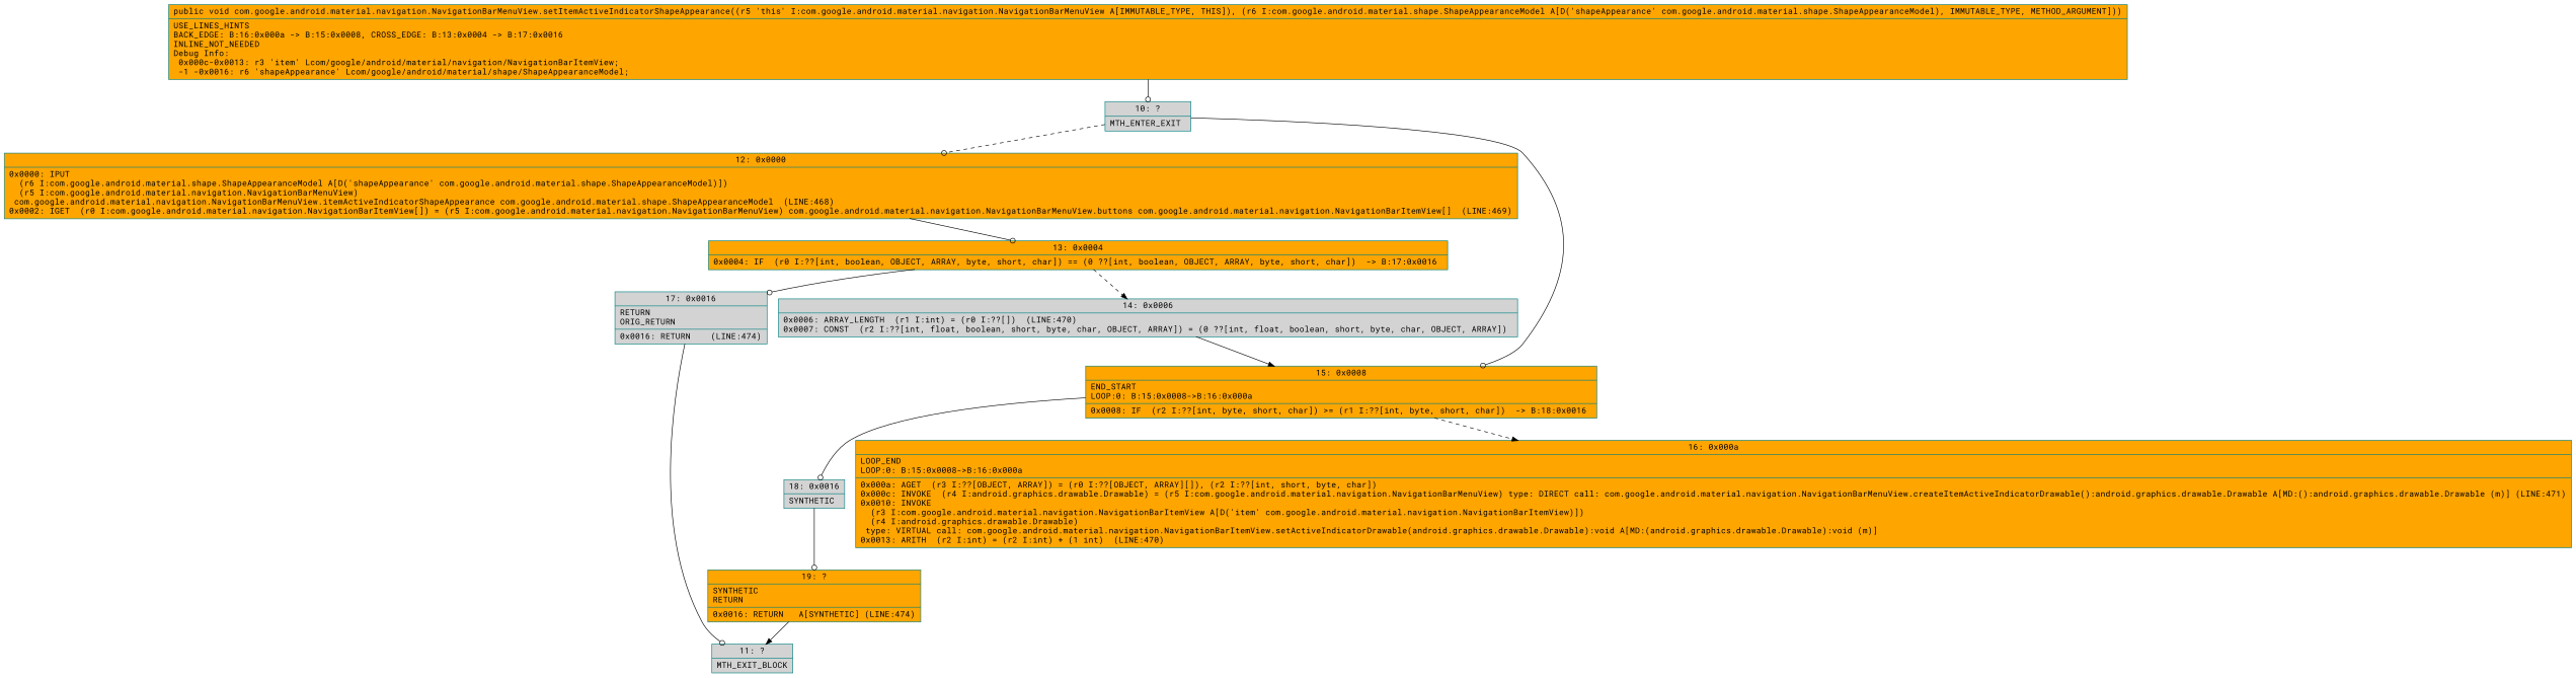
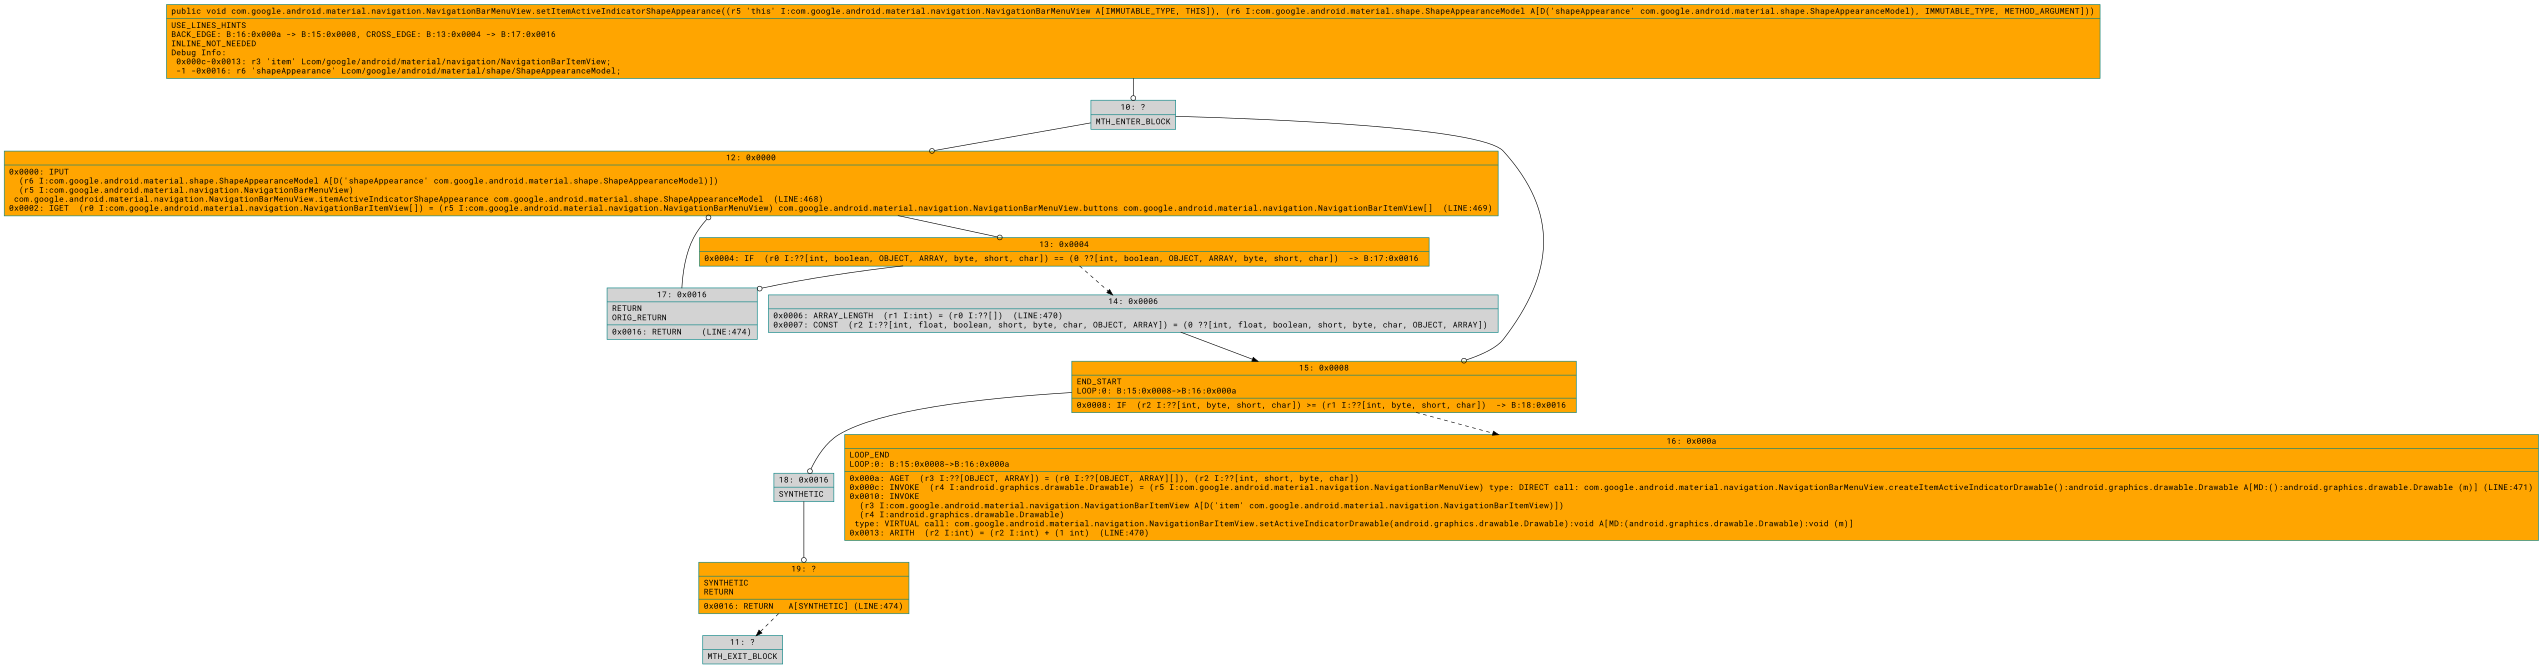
  digraph {
    fontname="Roboto Mono"
    node [color=teal fillcolor=orange fontname="Roboto Mono" shape=record style=filled]
    edge [arrowhead=odot fontname="Roboto Mono"]
-   n1 [fillcolor=lightgrey label="{10\:\ ?|MTH_ENTER_EXIT\l}"]
+   n1 [fillcolor=lightgrey label="{10\:\ ?|MTH_ENTER_BLOCK\l}"]
    n2 [label="{12\:\ 0x0000|0x0000: IPUT  \l  (r6 I:com.google.android.material.shape.ShapeAppearanceModel A[D('shapeAppearance' com.google.android.material.shape.ShapeAppearanceModel)])\l  (r5 I:com.google.android.material.navigation.NavigationBarMenuView)\l com.google.android.material.navigation.NavigationBarMenuView.itemActiveIndicatorShapeAppearance com.google.android.material.shape.ShapeAppearanceModel  (LINE:468)\l0x0002: IGET  (r0 I:com.google.android.material.navigation.NavigationBarItemView[]) = (r5 I:com.google.android.material.navigation.NavigationBarMenuView) com.google.android.material.navigation.NavigationBarMenuView.buttons com.google.android.material.navigation.NavigationBarItemView[]  (LINE:469)\l}"]
    n3 [label="{15\:\ 0x0008|END_START\lLOOP:0: B:15:0x0008\-\>B:16:0x000a\l|0x0008: IF  (r2 I:??[int, byte, short, char]) \>= (r1 I:??[int, byte, short, char])  \-\> B:18:0x0016 \l}"]
    n4 [label="{13\:\ 0x0004|0x0004: IF  (r0 I:??[int, boolean, OBJECT, ARRAY, byte, short, char]) == (0 ??[int, boolean, OBJECT, ARRAY, byte, short, char])  \-\> B:17:0x0016 \l}"]
    n5 [fillcolor=lightgrey label="{14\:\ 0x0006|0x0006: ARRAY_LENGTH  (r1 I:int) = (r0 I:??[])  (LINE:470)\l0x0007: CONST  (r2 I:??[int, float, boolean, short, byte, char, OBJECT, ARRAY]) = (0 ??[int, float, boolean, short, byte, char, OBJECT, ARRAY]) \l}"]
    n6 [fillcolor=lightgrey label="{17\:\ 0x0016|RETURN\lORIG_RETURN\l|0x0016: RETURN    (LINE:474)\l}"]
    n7 [fillcolor=lightgrey label="{11\:\ ?|MTH_EXIT_BLOCK\l}"]
    n8 [label="{16\:\ 0x000a|LOOP_END\lLOOP:0: B:15:0x0008\-\>B:16:0x000a\l|0x000a: AGET  (r3 I:??[OBJECT, ARRAY]) = (r0 I:??[OBJECT, ARRAY][]), (r2 I:??[int, short, byte, char]) \l0x000c: INVOKE  (r4 I:android.graphics.drawable.Drawable) = (r5 I:com.google.android.material.navigation.NavigationBarMenuView) type: DIRECT call: com.google.android.material.navigation.NavigationBarMenuView.createItemActiveIndicatorDrawable():android.graphics.drawable.Drawable A[MD:():android.graphics.drawable.Drawable (m)] (LINE:471)\l0x0010: INVOKE  \l  (r3 I:com.google.android.material.navigation.NavigationBarItemView A[D('item' com.google.android.material.navigation.NavigationBarItemView)])\l  (r4 I:android.graphics.drawable.Drawable)\l type: VIRTUAL call: com.google.android.material.navigation.NavigationBarItemView.setActiveIndicatorDrawable(android.graphics.drawable.Drawable):void A[MD:(android.graphics.drawable.Drawable):void (m)]\l0x0013: ARITH  (r2 I:int) = (r2 I:int) + (1 int)  (LINE:470)\l}"]
    n9 [fillcolor=lightgrey label="{18\:\ 0x0016|SYNTHETIC\l}"]
    n10 [label="{19\:\ ?|SYNTHETIC\lRETURN\l|0x0016: RETURN   A[SYNTHETIC] (LINE:474)\l}"]
    n11 [label="{public void com.google.android.material.navigation.NavigationBarMenuView.setItemActiveIndicatorShapeAppearance((r5 'this' I:com.google.android.material.navigation.NavigationBarMenuView A[IMMUTABLE_TYPE, THIS]), (r6 I:com.google.android.material.shape.ShapeAppearanceModel A[D('shapeAppearance' com.google.android.material.shape.ShapeAppearanceModel), IMMUTABLE_TYPE, METHOD_ARGUMENT]))  | USE_LINES_HINTS\lBACK_EDGE: B:16:0x000a \-\> B:15:0x0008, CROSS_EDGE: B:13:0x0004 \-\> B:17:0x0016\lINLINE_NOT_NEEDED\lDebug Info:\l  0x000c\-0x0013: r3 'item' Lcom\/google\/android\/material\/navigation\/NavigationBarItemView;\l  \-1 \-0x0016: r6 'shapeAppearance' Lcom\/google\/android\/material\/shape\/ShapeAppearanceModel;\l}"]
-   n1 -> n2 [style=dashed]
+   n1 -> n2
    n1 -> n3
    n2 -> n4
    n3 -> n8 [arrowhead=normal style=dashed]
    n3 -> n9
    n4 -> n5 [arrowhead=normal style=dashed]
    n4 -> n6
    n5 -> n3 [arrowhead=normal]
-   n6 -> n7
+   n6 -> n2
    n9 -> n10
-   n10 -> n7 [arrowhead=normal]
+   n10 -> n7 [arrowhead=normal style=dashed]
    n11 -> n1
  }
